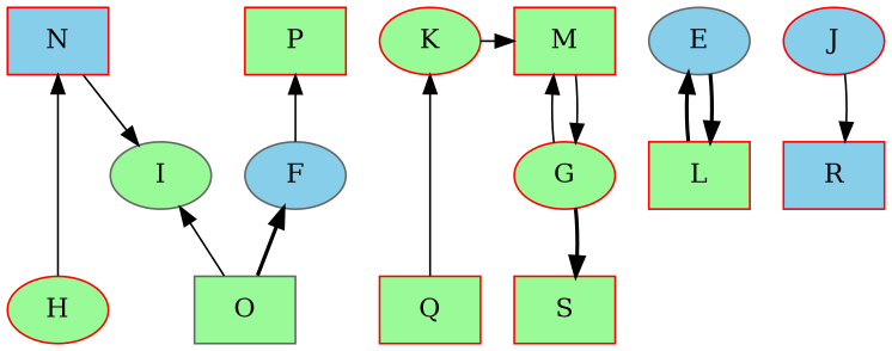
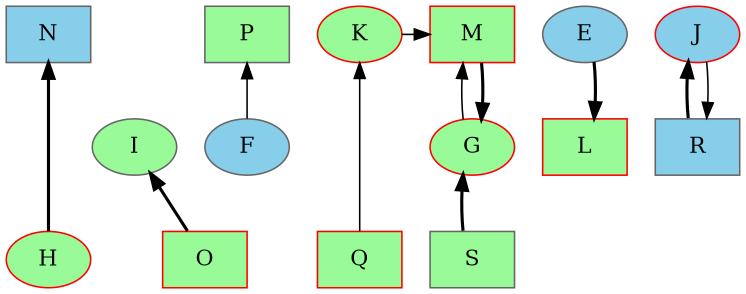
  digraph {
    node [color=red fillcolor=palegreen style=filled shape=box]
    edge [dir=back fontsize=12 labeldistance=1.5 style=solid]
    H [shape=""]
    Q
    K [shape=""]
-   N [fillcolor=skyblue]
+   N [color=gray40 fillcolor=skyblue]
    M
    G [shape=""]
    E [color=gray40 fillcolor=skyblue shape=""]
    L
-   P
+   P [color=gray40]
    F [color=gray40 fillcolor=skyblue shape=""]
-   O [color=gray40]
-   S
+   O
+   S [color=gray40]
    I [color=gray40 shape=""]
    J [fillcolor=skyblue shape=""]
-   R [fillcolor=skyblue]
+   R [color=gray40 fillcolor=skyblue]
    subgraph sub_1 {
      rank=max
      H
      Q
    }
    subgraph sub_2 {
      rank=min
      K
      N
    }
    K -> Q
-   N -> H
+   N -> H [style=bold]
    M -> K [constraint=false]
    M -> G
-   G -> M
-   E -> L [style=bold]
+   G -> M [style=bold]
    L -> E [style=bold]
    P -> F
-   F -> O [style=bold]
-   S -> G [style=bold]
-   I -> N [constraint=false]
-   I -> O
+   G -> S [style=bold]
+   I -> O [style=bold]
+   J -> R [style=bold]
    R -> J
  }
